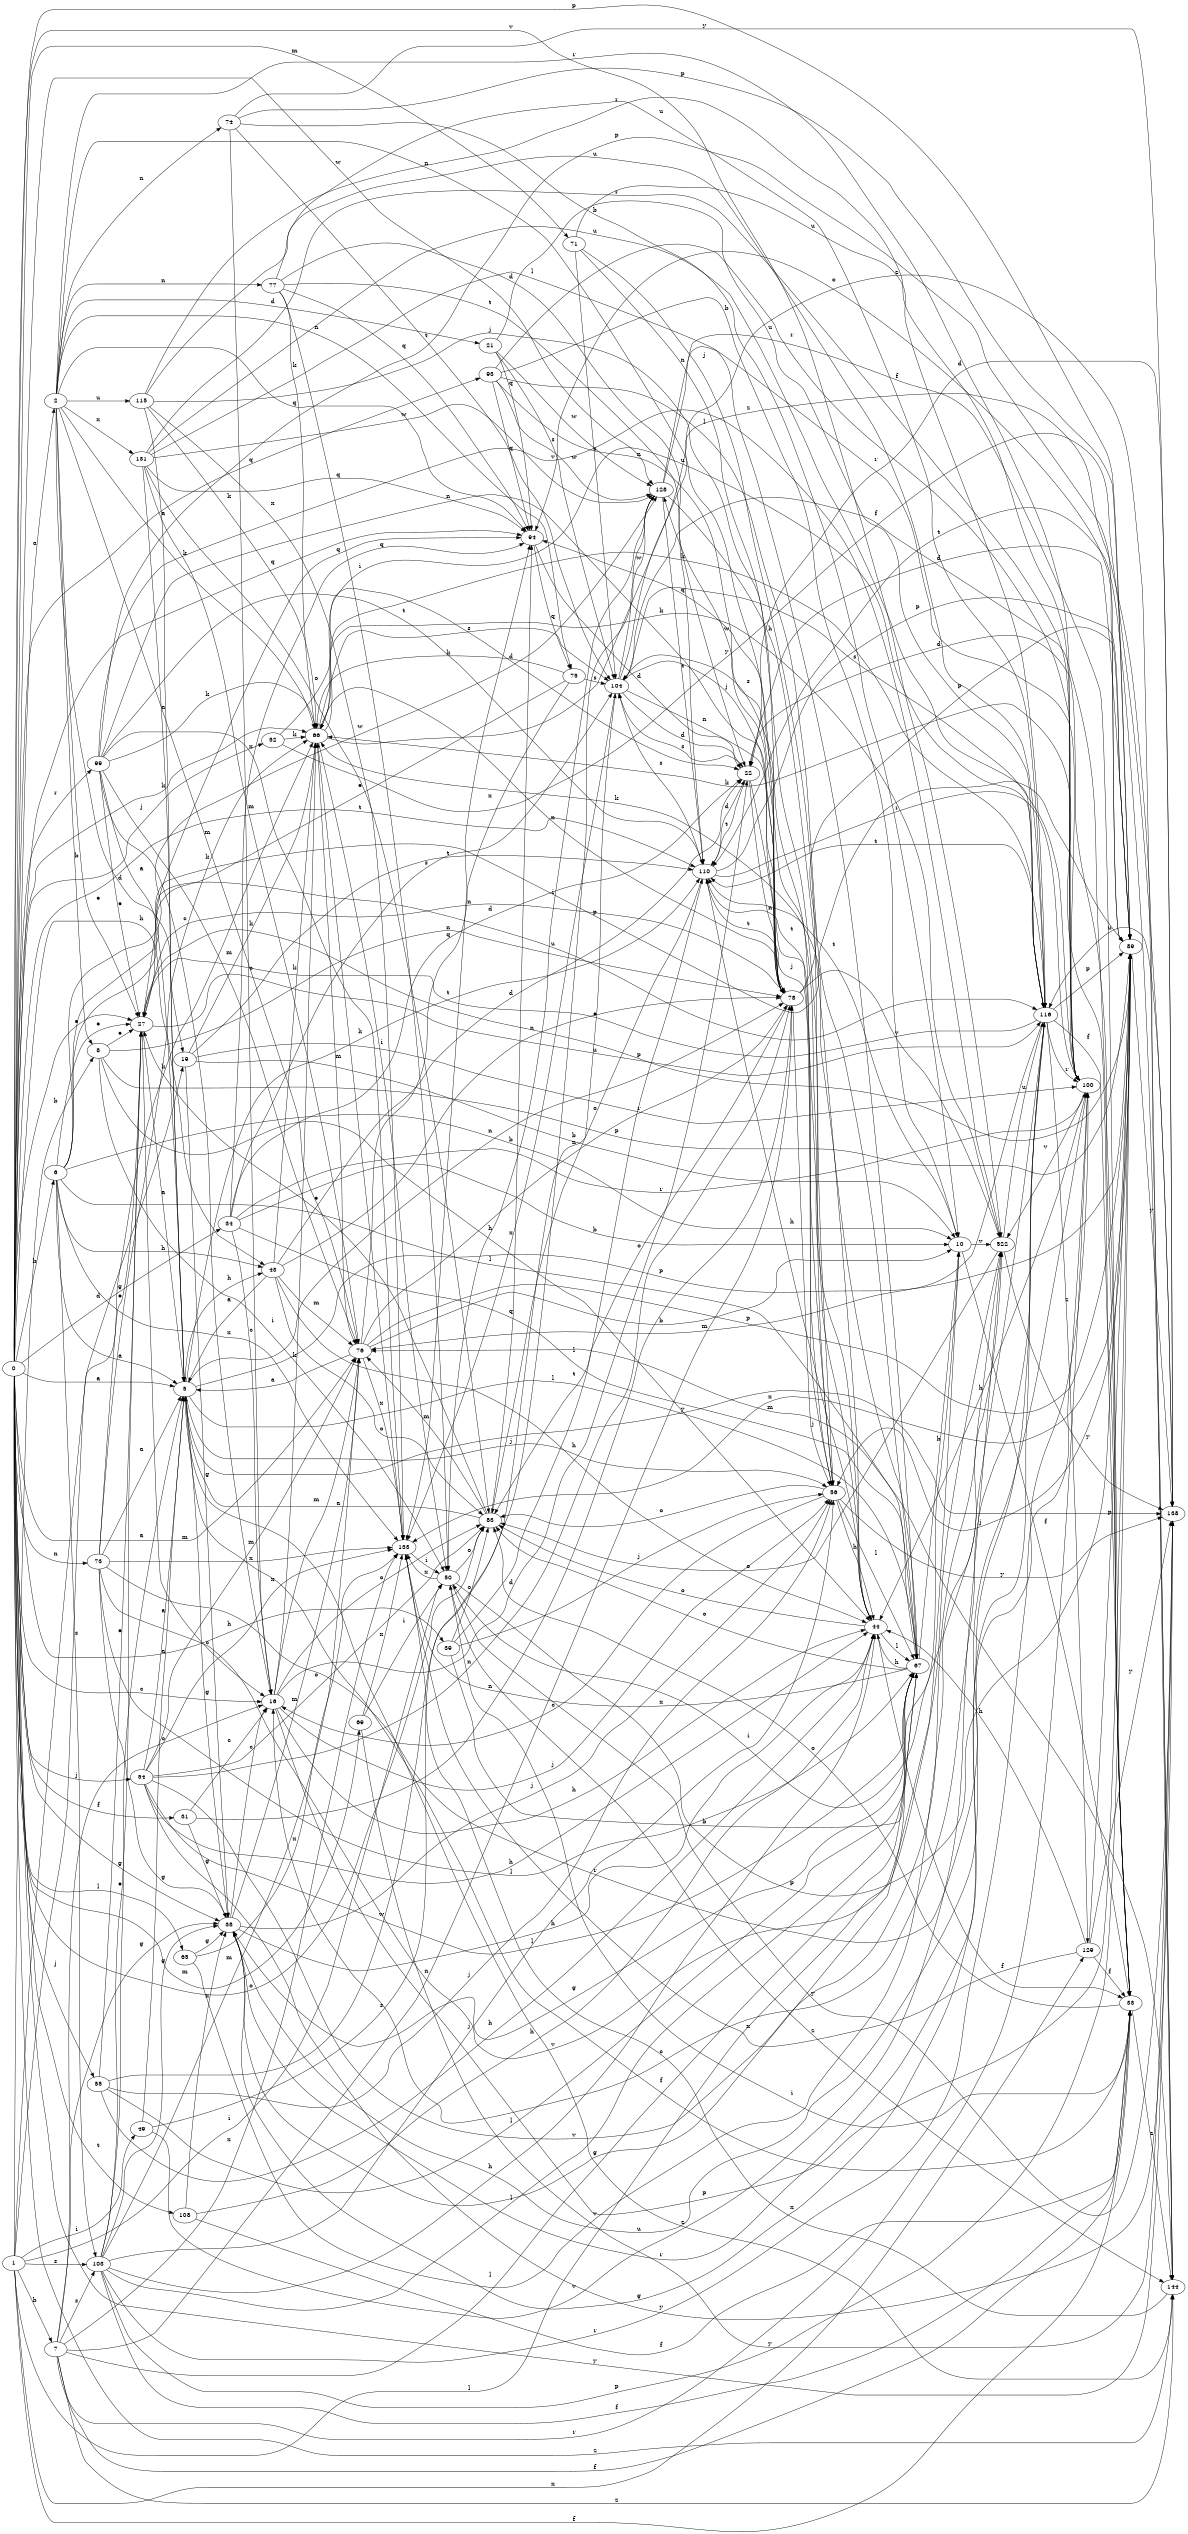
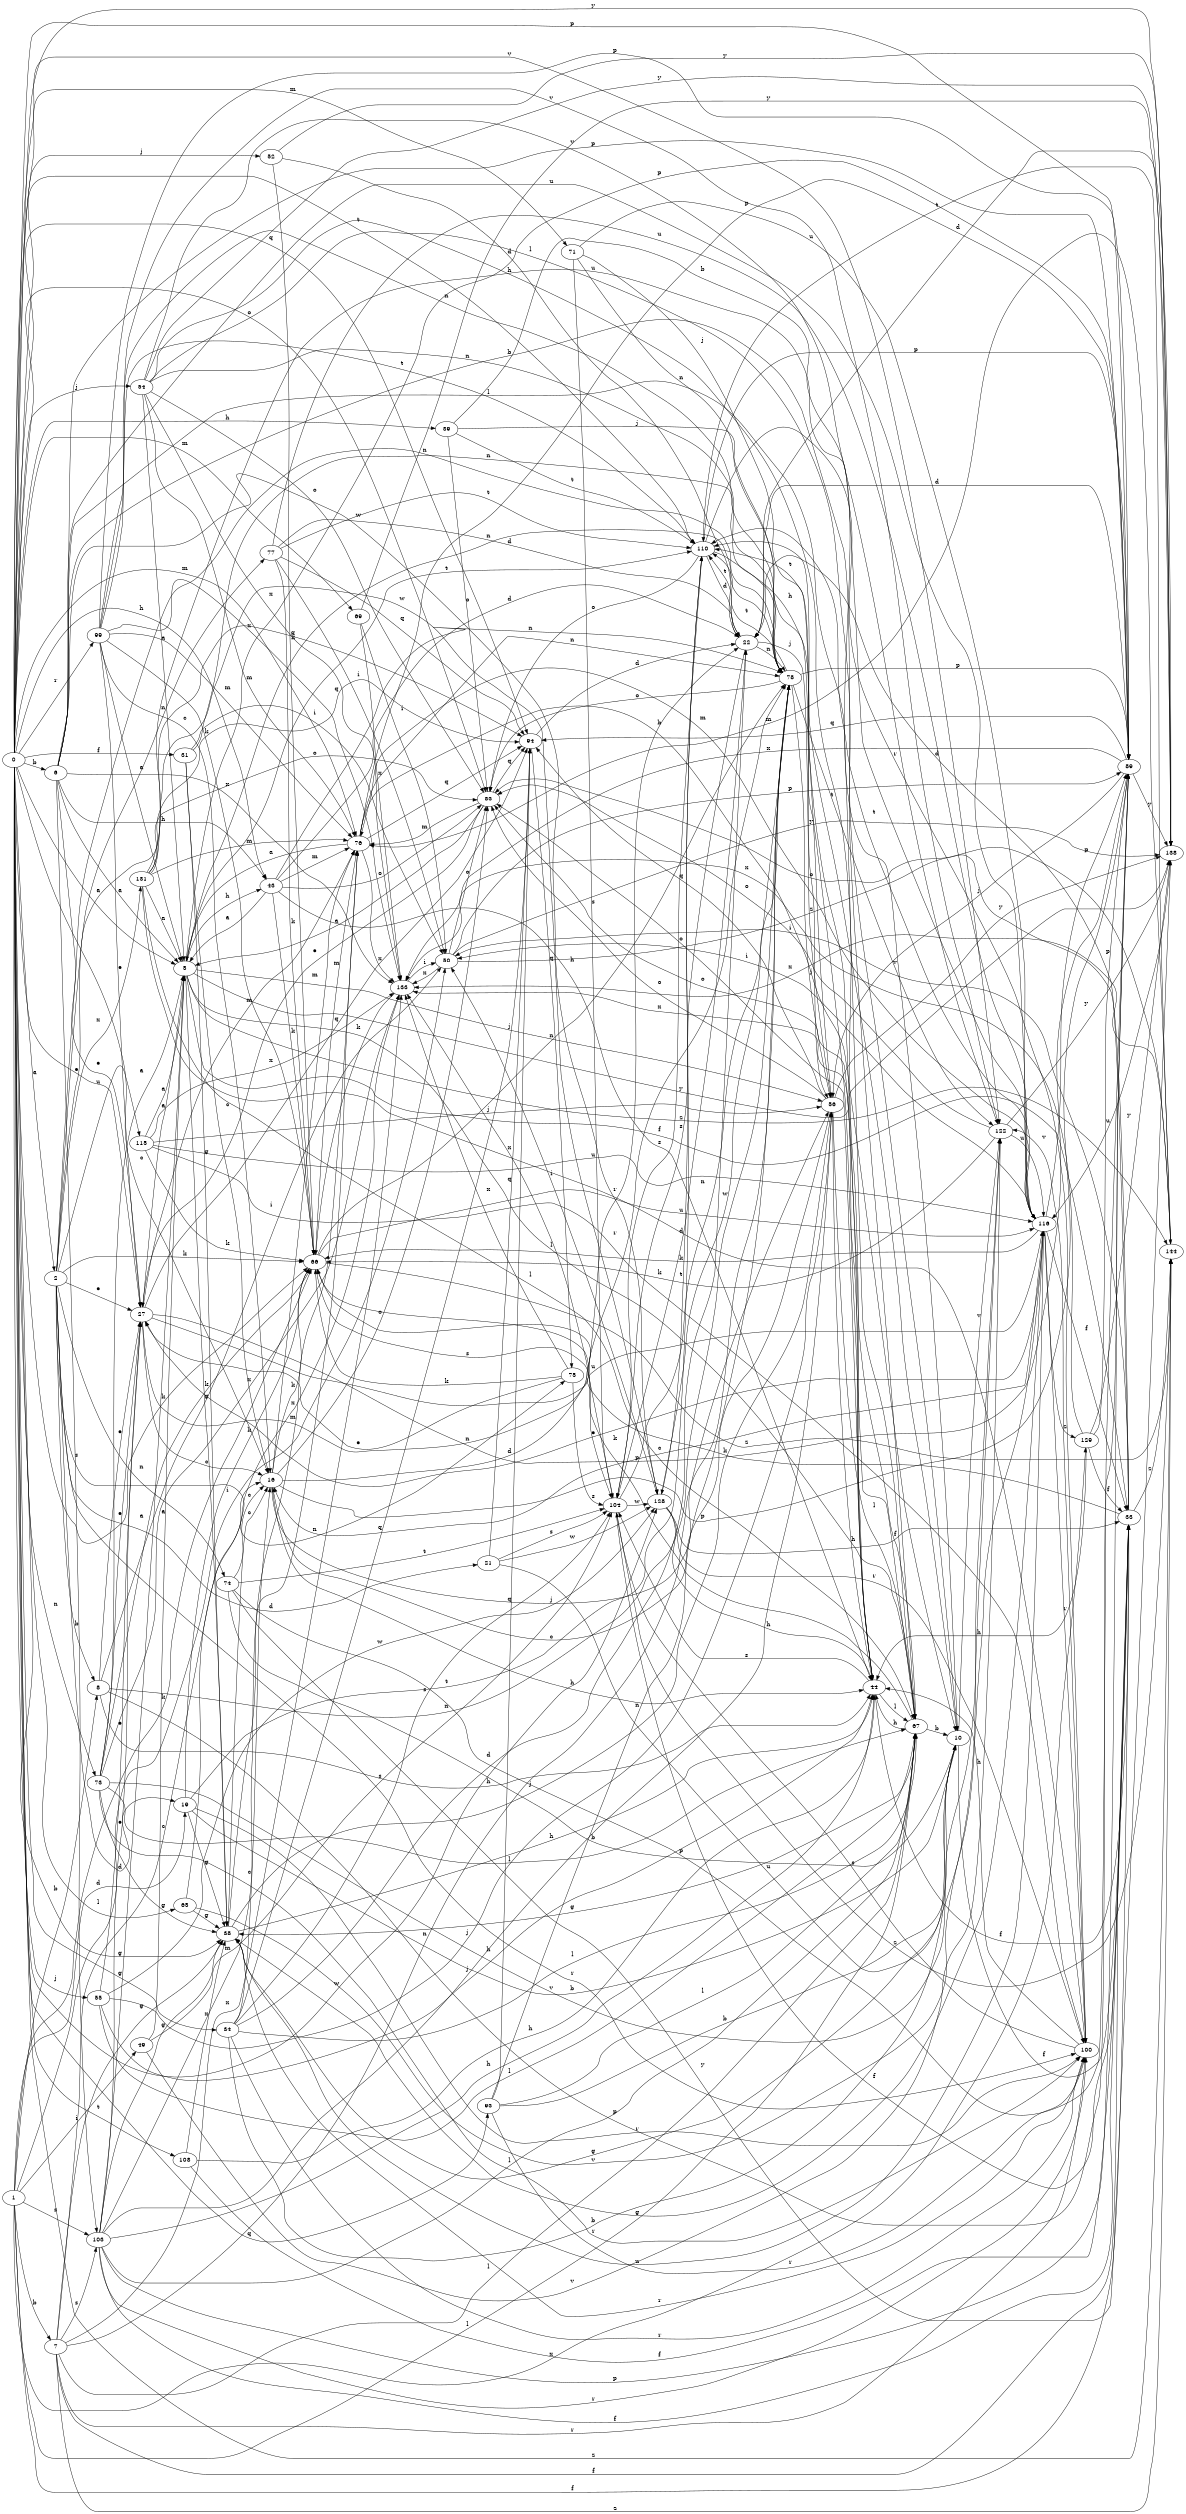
  strict digraph {
    rankdir=LR
    0
    2
    5
    6
    16
    27
    31
    34
    38
    39
    43
    52
    54
    55
    n15 [label=66]
    65
    69
    71
    n19 [label=76]
    73
    83
    89
    93
    94
    99
    108
    110
-   122 [label=522]
+   122
    128
    138
    144
    8
    19
    21
    74
    75
    77
    78
    100
    115
    131
    33
    67
    56
    103
    10
    116
    133
    44
    22
    104
    50
    1
    7
    49
    129
    0 -> 2 [label=a]
    0 -> 5 [label=a]
    0 -> 6 [label=b]
    0 -> 16 [label=c]
    0 -> 27 [label=e]
    0 -> 31 [label=f]
    0 -> 34 [label=g]
    0 -> 38 [label=g]
    0 -> 39 [label=h]
    0 -> 43 [label=h]
    0 -> 52 [label=j]
    0 -> 54 [label=j]
    0 -> 55 [label=j]
    0 -> n15 [label=k]
    0 -> 65 [label=l]
    0 -> 69 [label=m]
    0 -> 71 [label=m]
    0 -> n19 [label=m]
    0 -> 73 [label=n]
    0 -> 83 [label=o]
    0 -> 89 [label=p]
    0 -> 93 [label=q]
    0 -> 94 [label=q]
    0 -> 99 [label=r]
    0 -> 108 [label=t]
    0 -> 110 [label=t]
    0 -> 122 [label=v]
    0 -> 128 [label=w]
    0 -> 138 [label=y]
    0 -> 144 [label=z]
    2 -> 27 [label=e]
    2 -> n15 [label=k]
    2 -> 94 [label=q]
    2 -> 8 [label=b]
    2 -> 19 [label=d]
    2 -> 21 [label=d]
    2 -> 74 [label=n]
    2 -> 75 [label=n]
    2 -> 77 [label=n]
    2 -> 78 [label=n]
    2 -> 100 [label=r]
    2 -> 115 [label=u]
    2 -> 131 [label=x]
    5 -> 38 [label=g]
    5 -> 43 [label=h]
    5 -> 89 [label=p]
    5 -> 110 [label=t]
    5 -> 138 [label=y]
    5 -> 144 [label=z]
    5 -> 78 [label=n]
    5 -> 33 [label=f]
    5 -> 67 [label=l]
    5 -> 56 [label=j]
    6 -> 5 [label=a]
    6 -> 27 [label=e]
    6 -> 43 [label=h]
    6 -> 89 [label=p]
    6 -> 128 [label=w]
    6 -> 67 [label=l]
    6 -> 103 [label=s]
    6 -> 10 [label=b]
    6 -> 116 [label=u]
    6 -> 133 [label=x]
    16 -> n15 [label=k]
    16 -> n19 [label=m]
    16 -> 83 [label=o]
    16 -> 89 [label=p]
    16 -> 56 [label=j]
    16 -> 44 [label=h]
    16 -> 22 [label=d]
    27 -> 5 [label=a]
    27 -> 16 [label=c]
-   2 -> n19 [label=m]
+   27 -> n19 [label=m]
    27 -> 89 [label=p]
    27 -> 94 [label=q]
    27 -> 78 [label=n]
    27 -> 116 [label=u]
    31 -> 16 [label=c]
    31 -> 38 [label=g]
    31 -> 78 [label=n]
    34 -> 16 [label=c]
    34 -> 94 [label=q]
    34 -> 100 [label=r]
    34 -> 67 [label=l]
    34 -> 10 [label=b]
    34 -> 22 [label=d]
    34 -> 104 [label=s]
    38 -> 16 [label=c]
    38 -> n19 [label=m]
    38 -> 100 [label=r]
    38 -> 56 [label=j]
    38 -> 116 [label=u]
    38 -> 44 [label=h]
    39 -> 83 [label=o]
    39 -> 110 [label=t]
    39 -> 56 [label=j]
    39 -> 10 [label=b]
    43 -> 5 [label=a]
    43 -> n15 [label=k]
    43 -> n19 [label=m]
    43 -> 83 [label=o]
    43 -> 78 [label=n]
    43 -> 44 [label=h]
    43 -> 22 [label=d]
    52 -> n15 [label=k]
    52 -> 138 [label=y]
    52 -> 22 [label=d]
    54 -> 5 [label=a]
    54 -> n19 [label=m]
    54 -> 83 [label=o]
    54 -> 122 [label=v]
    54 -> 138 [label=y]
    54 -> 78 [label=n]
    54 -> 67 [label=l]
    54 -> 133 [label=x]
    54 -> 44 [label=h]
    55 -> 27 [label=e]
    55 -> 128 [label=w]
    55 -> 67 [label=l]
    55 -> 56 [label=j]
    55 -> 44 [label=h]
    n15 -> n19 [label=m]
    n15 -> 144 [label=z]
    n15 -> 78 [label=n]
    n15 -> 116 [label=u]
    n15 -> 104 [label=s]
-   n15 -> 50 [label=i]
+   31 -> 50 [label=i]
    65 -> 38 [label=g]
    65 -> 122 [label=v]
    65 -> 133 [label=x]
    69 -> 138 [label=y]
    69 -> 133 [label=x]
    69 -> 50 [label=i]
    71 -> 78 [label=n]
    71 -> 56 [label=j]
    71 -> 116 [label=u]
    71 -> 104 [label=s]
    n19 -> 5 [label=a]
    n19 -> 89 [label=p]
    n19 -> 94 [label=q]
    n19 -> 78 [label=n]
    n19 -> 10 [label=b]
    n19 -> 133 [label=x]
    73 -> 5 [label=a]
    73 -> 27 [label=e]
    73 -> 38 [label=g]
    73 -> n15 [label=k]
    73 -> 122 [label=v]
    73 -> 100 [label=r]
    73 -> 67 [label=l]
    73 -> 133 [label=x]
    83 -> 5 [label=a]
    83 -> 27 [label=e]
    83 -> n19 [label=m]
    83 -> 94 [label=q]
-   89 -> 94 [label=o]
+   89 -> 94 [label=q]
    89 -> 138 [label=y]
    89 -> 56 [label=j]
    89 -> 133 [label=x]
    89 -> 22 [label=d]
    93 -> 94 [label=q]
-   93 -> 128 [label=w]
    93 -> 78 [label=n]
    93 -> 100 [label=r]
    93 -> 67 [label=l]
    93 -> 10 [label=b]
    94 -> 75 [label=q]
    94 -> 22 [label=d]
    99 -> 5 [label=a]
    99 -> 16 [label=c]
    99 -> 27 [label=e]
    99 -> n15 [label=k]
    99 -> n19 [label=m]
    99 -> 89 [label=p]
    99 -> 110 [label=t]
    99 -> 122 [label=v]
    99 -> 78 [label=n]
    99 -> 133 [label=x]
    108 -> 38 [label=x]
    108 -> 33 [label=f]
    108 -> 44 [label=h]
    110 -> 83 [label=o]
    110 -> 89 [label=p]
    110 -> 100 [label=r]
    110 -> 44 [label=h]
    110 -> 22 [label=d]
    110 -> 104 [label=s]
    122 -> n15 [label=k]
    122 -> 83 [label=o]
    122 -> 138 [label=y]
    122 -> 116 [label=u]
    128 -> 110 [label=t]
    128 -> 100 [label=r]
    128 -> 33 [label=f]
    128 -> 44 [label=h]
    128 -> 50 [label=i]
    138 -> 116 [label=u]
    138 -> 22 [label=d]
    144 -> n19 [label=m]
    144 -> 110 [label=t]
    144 -> 133 [label=x]
    8 -> 27 [label=e]
    8 -> 89 [label=p]
    8 -> 78 [label=n]
    8 -> 44 [label=h]
    8 -> 50 [label=i]
    19 -> 38 [label=g]
    19 -> n15 [label=k]
    19 -> 110 [label=t]
    19 -> 100 [label=r]
    19 -> 10 [label=b]
    21 -> 94 [label=q]
    21 -> 128 [label=w]
    21 -> 116 [label=u]
    21 -> 104 [label=s]
    74 -> 16 [label=c]
    74 -> 89 [label=p]
    74 -> 138 [label=y]
    74 -> 10 [label=b]
    74 -> 104 [label=t]
    75 -> 27 [label=e]
    75 -> n15 [label=k]
    75 -> 133 [label=x]
    75 -> 104 [label=s]
    77 -> n15 [label=k]
    77 -> 94 [label=q]
    77 -> 110 [label=t]
    77 -> 116 [label=u]
    77 -> 22 [label=d]
    77 -> 50 [label=i]
    78 -> 83 [label=o]
    78 -> 89 [label=p]
    78 -> 110 [label=t]
    78 -> 122 [label=v]
    78 -> 128 [label=w]
    78 -> 56 [label=j]
    100 -> 122 [label=v]
    100 -> 44 [label=h]
    100 -> 104 [label=s]
    115 -> 5 [label=a]
    115 -> n15 [label=k]
    115 -> 100 [label=r]
    115 -> 56 [label=j]
    115 -> 116 [label=u]
    115 -> 133 [label=x]
    131 -> 5 [label=a]
    131 -> n19 [label=m]
    131 -> 83 [label=o]
    131 -> 94 [label=q]
    131 -> 128 [label=w]
    131 -> 100 [label=r]
    131 -> 67 [label=l]
    131 -> 116 [label=u]
    33 -> n15 [label=k]
    33 -> 83 [label=o]
    33 -> 144 [label=z]
    33 -> 22 [label=d]
    33 -> 50 [label=i]
    67 -> 38 [label=g]
    67 -> n15 [label=k]
    67 -> 83 [label=o]
    67 -> 10 [label=b]
    67 -> 133 [label=x]
    67 -> 44 [label=h]
    56 -> 16 [label=c]
    56 -> 83 [label=o]
    56 -> 94 [label=q]
    56 -> 138 [label=y]
    56 -> 67 [label=l]
    56 -> 44 [label=h]
    103 -> 5 [label=a]
    103 -> 27 [label=e]
    103 -> 38 [label=g]
    103 -> n19 [label=m]
    103 -> 89 [label=p]
    103 -> 100 [label=r]
    103 -> 33 [label=f]
    103 -> 67 [label=l]
    103 -> 56 [label=j]
    103 -> 44 [label=h]
    10 -> 38 [label=g]
    10 -> 110 [label=t]
    10 -> 122 [label=v]
    10 -> 33 [label=f]
    116 -> 16 [label=c]
    116 -> 27 [label=e]
    116 -> 38 [label=g]
    116 -> n15 [label=k]
    116 -> n19 [label=m]
    116 -> 89 [label=p]
    116 -> 110 [label=t]
    116 -> 100 [label=r]
    116 -> 33 [label=f]
    116 -> 50 [label=i]
    116 -> 129 [label=z]
    133 -> n15 [label=k]
    133 -> 50 [label=i]
    44 -> 83 [label=o]
    44 -> 110 [label=t]
    44 -> 33 [label=f]
    44 -> 67 [label=l]
    44 -> 104 [label=s]
    22 -> 110 [label=t]
    22 -> 78 [label=n]
    22 -> 56 [label=j]
    22 -> 104 [label=s]
    104 -> 128 [label=w]
    104 -> 144 [label=z]
    104 -> 78 [label=n]
    104 -> 33 [label=f]
-   104 -> 56 [label=j]
    104 -> 133 [label=x]
    104 -> 22 [label=d]
    50 -> 83 [label=o]
    50 -> 89 [label=p]
    50 -> 138 [label=y]
    50 -> 144 [label=z]
    50 -> 133 [label=x]
    1 -> n15 [label=k]
    1 -> 8 [label=b]
    1 -> 19 [label=d]
    1 -> 33 [label=f]
    1 -> 67 [label=l]
    1 -> 103 [label=s]
    1 -> 50 [label=i]
    1 -> 7 [label=b]
    1 -> 49 [label=i]
    1 -> 129 [label=x]
    7 -> 16 [label=c]
    7 -> 38 [label=g]
    7 -> 144 [label=z]
    7 -> 78 [label=n]
    7 -> 100 [label=r]
    7 -> 33 [label=f]
    7 -> 67 [label=l]
    7 -> 103 [label=s]
    7 -> 133 [label=x]
    49 -> 5 [label=a]
    49 -> 122 [label=v]
    49 -> 104 [label=s]
    129 -> 89 [label=p]
    129 -> 138 [label=y]
    129 -> 33 [label=f]
    129 -> 133 [label=x]
    129 -> 44 [label=h]
  }
